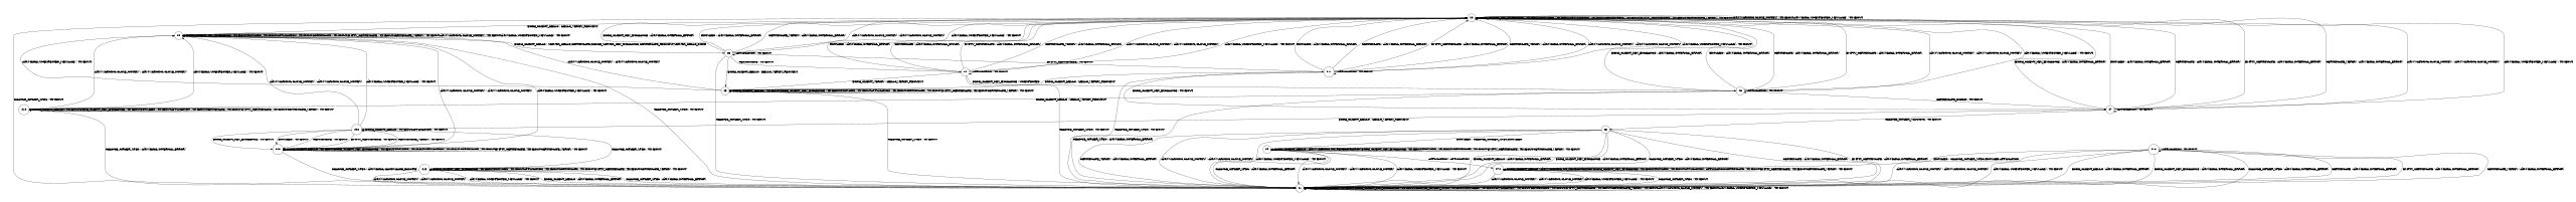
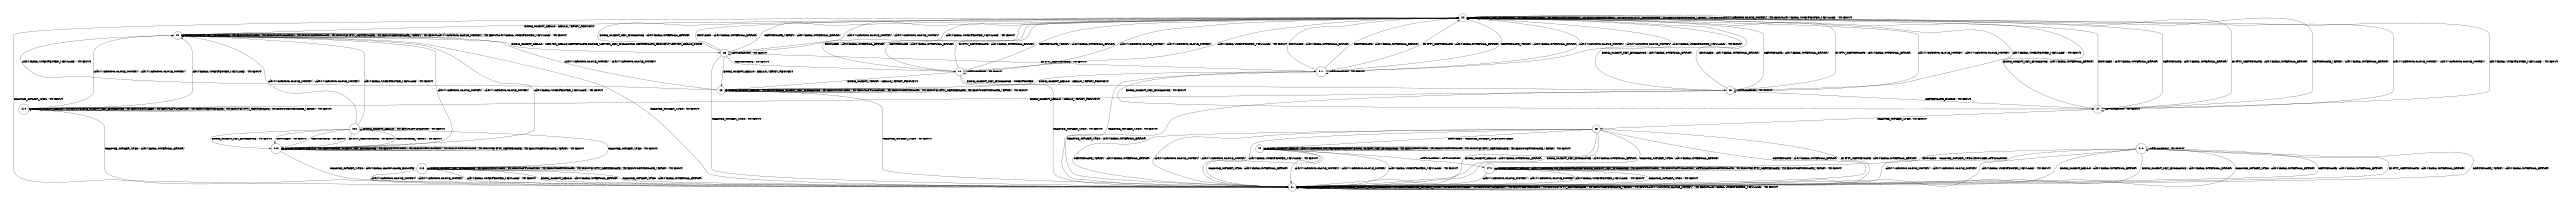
  digraph {
    node [shape=circle]
    n1 [label=s0]
    n2 [label=s1]
    n3 [label=s2]
    n4 [label=s3]
    n5 [label=s4]
    n6 [label=s5]
    n7 [label=s11]
    n8 [label=s6]
    n9 [label=s7]
    n10 [label=s10]
    n11 [label=s8]
    n12 [label=s92]
    n13 [label=s9]
    n14 [label=s23]
    n15 [label=s15]
    n16 [label=s74]
    n17 [label=s16]
    n1 -> n1 [label="ECDH_CLIENT_KEY_EXCHANGE / TIMEOUT"]
    n1 -> n1 [label="FINISHED / TIMEOUT"]
    n1 -> n1 [label="APPLICATION / TIMEOUT"]
    n1 -> n1 [label="CERTIFICATE / TIMEOUT"]
    n1 -> n1 [label="EMPTY_CERTIFICATE / TIMEOUT"]
    n1 -> n1 [label="CERTIFICATE_VERIFY / TIMEOUT"]
    n1 -> n1 [label="Alert(WARNING,CLOSE_NOTIFY) / TIMEOUT"]
    n1 -> n1 [label="Alert(FATAL,UNEXPECTED_MESSAGE) / TIMEOUT"]
    n1 -> n2 [label="CHANGE_CIPHER_SPEC / TIMEOUT"]
    n1 -> n3 [label="ECDH_CLIENT_HELLO / HELLO_VERIFY_REQUEST"]
    n2 -> n2 [label="ECDH_CLIENT_HELLO / TIMEOUT"]
    n2 -> n2 [label="ECDH_CLIENT_KEY_EXCHANGE / TIMEOUT"]
    n2 -> n2 [label="CHANGE_CIPHER_SPEC / TIMEOUT"]
    n2 -> n2 [label="FINISHED / TIMEOUT"]
    n2 -> n2 [label="APPLICATION / TIMEOUT"]
    n2 -> n2 [label="CERTIFICATE / TIMEOUT"]
    n2 -> n2 [label="EMPTY_CERTIFICATE / TIMEOUT"]
    n2 -> n2 [label="CERTIFICATE_VERIFY / TIMEOUT"]
    n2 -> n2 [label="Alert(WARNING,CLOSE_NOTIFY) / TIMEOUT"]
    n2 -> n2 [label="Alert(FATAL,UNEXPECTED_MESSAGE) / TIMEOUT"]
    n3 -> n2 [label="CHANGE_CIPHER_SPEC / TIMEOUT"]
    n3 -> n3 [label="ECDH_CLIENT_KEY_EXCHANGE / TIMEOUT"]
    n3 -> n3 [label="FINISHED / TIMEOUT"]
    n3 -> n3 [label="APPLICATION / TIMEOUT"]
    n3 -> n3 [label="CERTIFICATE / TIMEOUT"]
    n3 -> n3 [label="EMPTY_CERTIFICATE / TIMEOUT"]
    n3 -> n3 [label="CERTIFICATE_VERIFY / TIMEOUT"]
    n3 -> n3 [label="Alert(WARNING,CLOSE_NOTIFY) / TIMEOUT"]
    n3 -> n3 [label="Alert(FATAL,UNEXPECTED_MESSAGE) / TIMEOUT"]
    n3 -> n4 [label="ECDH_CLIENT_HELLO / SERVER_HELLO,CERTIFICATE,ECDHE_SERVER_KEY_EXCHANGE,CERTIFICATE_REQUEST,SERVER_HELLO_DONE"]
    n4 -> n1 [label="ECDH_CLIENT_KEY_EXCHANGE / Alert(FATAL,INTERNAL_ERROR)"]
    n4 -> n1 [label="FINISHED / Alert(FATAL,INTERNAL_ERROR)"]
    n4 -> n1 [label="CERTIFICATE_VERIFY / Alert(FATAL,INTERNAL_ERROR)"]
    n4 -> n1 [label="Alert(WARNING,CLOSE_NOTIFY) / Alert(WARNING,CLOSE_NOTIFY)"]
    n4 -> n1 [label="Alert(FATAL,UNEXPECTED_MESSAGE) / TIMEOUT"]
    n4 -> n2 [label="CHANGE_CIPHER_SPEC / TIMEOUT"]
    n4 -> n4 [label="APPLICATION / TIMEOUT"]
    n4 -> n5 [label="CERTIFICATE / TIMEOUT"]
    n4 -> n6 [label="ECDH_CLIENT_HELLO / HELLO_VERIFY_REQUEST"]
    n4 -> n7 [label="EMPTY_CERTIFICATE / TIMEOUT"]
    n5 -> n1 [label="FINISHED / Alert(FATAL,INTERNAL_ERROR)"]
    n5 -> n1 [label="CERTIFICATE / Alert(FATAL,INTERNAL_ERROR)"]
    n5 -> n1 [label="EMPTY_CERTIFICATE / Alert(FATAL,INTERNAL_ERROR)"]
    n5 -> n1 [label="CERTIFICATE_VERIFY / Alert(FATAL,INTERNAL_ERROR)"]
    n5 -> n1 [label="Alert(WARNING,CLOSE_NOTIFY) / Alert(WARNING,CLOSE_NOTIFY)"]
    n5 -> n1 [label="Alert(FATAL,UNEXPECTED_MESSAGE) / TIMEOUT"]
    n5 -> n2 [label="CHANGE_CIPHER_SPEC / TIMEOUT"]
    n5 -> n5 [label="APPLICATION / TIMEOUT"]
    n5 -> n6 [label="ECDH_CLIENT_VERIFY / HELLO_VERIFY_REQUEST"]
    n5 -> n8 [label="ECDH_CLIENT_KEY_EXCHANGE / UNEXPECTED"]
    n6 -> n2 [label="CHANGE_CIPHER_SPEC / TIMEOUT"]
    n6 -> n3 [label="Alert(WARNING,CLOSE_NOTIFY) / Alert(WARNING,CLOSE_NOTIFY)"]
    n6 -> n3 [label="Alert(FATAL,UNEXPECTED_MESSAGE) / TIMEOUT"]
    n6 -> n6 [label="ECDH_CLIENT_HELLO / TIMEOUT"]
    n6 -> n6 [label="ECDH_CLIENT_KEY_EXCHANGE / TIMEOUT"]
    n6 -> n6 [label="FINISHED / TIMEOUT"]
    n6 -> n6 [label="APPLICATION / TIMEOUT"]
    n6 -> n6 [label="CERTIFICATE / TIMEOUT"]
    n6 -> n6 [label="EMPTY_CERTIFICATE / TIMEOUT"]
    n6 -> n6 [label="CERTIFICATE_VERIFY / TIMEOUT"]
    n7 -> n1 [label="FINISHED / Alert(FATAL,INTERNAL_ERROR)"]
    n7 -> n1 [label="CERTIFICATE / Alert(FATAL,INTERNAL_ERROR)"]
    n7 -> n1 [label="EMPTY_CERTIFICATE / Alert(FATAL,INTERNAL_ERROR)"]
    n7 -> n1 [label="CERTIFICATE_VERIFY / Alert(FATAL,INTERNAL_ERROR)"]
    n7 -> n1 [label="Alert(WARNING,CLOSE_NOTIFY) / Alert(WARNING,CLOSE_NOTIFY)"]
    n7 -> n1 [label="Alert(FATAL,UNEXPECTED_MESSAGE) / TIMEOUT"]
    n7 -> n2 [label="CHANGE_CIPHER_SPEC / TIMEOUT"]
    n7 -> n6 [label="ECDH_CLIENT_HELLO / HELLO_VERIFY_REQUEST"]
    n7 -> n7 [label="APPLICATION / TIMEOUT"]
    n7 -> n9 [label="ECDH_CLIENT_KEY_EXCHANGE / TIMEOUT"]
    n8 -> n1 [label="ECDH_CLIENT_KEY_EXCHANGE / Alert(FATAL,INTERNAL_ERROR)"]
    n8 -> n1 [label="FINISHED / Alert(FATAL,INTERNAL_ERROR)"]
    n8 -> n1 [label="CERTIFICATE / Alert(FATAL,INTERNAL_ERROR)"]
    n8 -> n1 [label="EMPTY_CERTIFICATE / Alert(FATAL,INTERNAL_ERROR)"]
    n8 -> n1 [label="Alert(WARNING,CLOSE_NOTIFY) / Alert(WARNING,CLOSE_NOTIFY)"]
    n8 -> n1 [label="Alert(FATAL,UNEXPECTED_MESSAGE) / TIMEOUT"]
    n8 -> n2 [label="CHANGE_CIPHER_SPEC / Alert(FATAL,INTERNAL_ERROR)"]
    n8 -> n8 [label="APPLICATION / TIMEOUT"]
    n8 -> n9 [label="CERTIFICATE_ECDHE / TIMEOUT"]
    n8 -> n10 [label="ECDH_CLIENT_HELLO / HELLO_VERIFY_REQUEST"]
    n9 -> n1 [label="ECDH_CLIENT_KEY_EXCHANGE / Alert(FATAL,INTERNAL_ERROR)"]
    n9 -> n1 [label="FINISHED / Alert(FATAL,INTERNAL_ERROR)"]
    n9 -> n1 [label="CERTIFICATE / Alert(FATAL,INTERNAL_ERROR)"]
    n9 -> n1 [label="EMPTY_CERTIFICATE / Alert(FATAL,INTERNAL_ERROR)"]
    n9 -> n1 [label="CERTIFICATE_VERIFY / Alert(FATAL,INTERNAL_ERROR)"]
    n9 -> n1 [label="Alert(WARNING,CLOSE_NOTIFY) / Alert(WARNING,CLOSE_NOTIFY)"]
    n9 -> n1 [label="Alert(FATAL,UNEXPECTED_MESSAGE) / TIMEOUT"]
    n9 -> n9 [label="APPLICATION / TIMEOUT"]
-   n9 -> n11 [label="CHANGE_CIPHER_WARNING / TIMEOUT"]
-   n9 -> n12 [label="ECDH_CLIENT_HELLO / HELLO_VERIFY_REQUEST"]
+   n9 -> n11 [label="CHANGE_CIPHER_SPEC / TIMEOUT"]
    n10 -> n2 [label="CHANGE_CIPHER_SPEC / Alert(FATAL,INTERNAL_ERROR)"]
    n10 -> n3 [label="Alert(WARNING,CLOSE_NOTIFY) / Alert(WARNING,CLOSE_NOTIFY)"]
    n10 -> n3 [label="Alert(FATAL,UNEXPECTED_MESSAGE) / TIMEOUT"]
    n10 -> n10 [label="ECDH_CLIENT_HELLO / TIMEOUT"]
    n10 -> n10 [label="ECDH_CLIENT_KEY_EXCHANGE / TIMEOUT"]
    n10 -> n10 [label="FINISHED / TIMEOUT"]
    n10 -> n10 [label="APPLICATION / TIMEOUT"]
    n10 -> n10 [label="CERTIFICATE / TIMEOUT"]
    n10 -> n10 [label="EMPTY_CERTIFICATE / TIMEOUT"]
    n10 -> n10 [label="CERTIFICATE_VERIFY / TIMEOUT"]
    n11 -> n2 [label="ECDH_CLIENT_HELLO / Alert(FATAL,INTERNAL_ERROR)"]
    n11 -> n2 [label="ECDH_CLIENT_KEY_EXCHANGE / Alert(FATAL,INTERNAL_ERROR)"]
    n11 -> n2 [label="CHANGE_CIPHER_SPEC / Alert(FATAL,INTERNAL_ERROR)"]
    n11 -> n2 [label="CERTIFICATE / Alert(FATAL,INTERNAL_ERROR)"]
    n11 -> n2 [label="EMPTY_CERTIFICATE / Alert(FATAL,INTERNAL_ERROR)"]
    n11 -> n2 [label="CERTIFICATE_VERIFY / Alert(FATAL,INTERNAL_ERROR)"]
    n11 -> n2 [label="Alert(WARNING,CLOSE_NOTIFY) / Alert(WARNING,CLOSE_NOTIFY)"]
    n11 -> n2 [label="Alert(FATAL,UNEXPECTED_MESSAGE) / TIMEOUT"]
    n11 -> n13 [label="FINISHED / CHANGE_CIPHER_SPEC,FINISHED"]
    n12 -> n3 [label="Alert(WARNING,CLOSE_NOTIFY) / Alert(WARNING,CLOSE_NOTIFY)"]
    n12 -> n3 [label="Alert(FATAL,UNEXPECTED_MESSAGE) / TIMEOUT"]
    n12 -> n12 [label="ECDH_CLIENT_HELLO / TIMEOUT"]
    n12 -> n12 [label="APPLICATION / TIMEOUT"]
    n12 -> n14 [label="ECDH_CLIENT_KEY_EXCHANGE / TIMEOUT"]
    n12 -> n14 [label="FINISHED / TIMEOUT"]
    n12 -> n14 [label="CERTIFICATE / TIMEOUT"]
    n12 -> n14 [label="EMPTY_CERTIFICATE / TIMEOUT"]
    n12 -> n14 [label="CERTIFICATE_VERIFY / TIMEOUT"]
    n12 -> n15 [label="CHANGE_CIPHER_SPEC / TIMEOUT"]
    n13 -> n2 [label="CHANGE_CIPHER_SPEC / Alert(FATAL,INTERNAL_ERROR)"]
    n13 -> n2 [label="Alert(WARNING,CLOSE_NOTIFY) / Alert(WARNING,CLOSE_NOTIFY)"]
    n13 -> n2 [label="Alert(FATAL,UNEXPECTED_MESSAGE) / TIMEOUT"]
    n13 -> n13 [label="ECDH_CLIENT_HELLO / Alert(WARNING,NO_RENEGOTIATION)"]
    n13 -> n13 [label="ECDH_CLIENT_KEY_EXCHANGE / TIMEOUT"]
    n13 -> n13 [label="FINISHED / TIMEOUT"]
    n13 -> n13 [label="CERTIFICATE / TIMEOUT"]
    n13 -> n13 [label="EMPTY_CERTIFICATE / TIMEOUT"]
    n13 -> n13 [label="CERTIFICATE_VERIFY / TIMEOUT"]
    n13 -> n16 [label="APPLICATION / APPLICATION"]
    n14 -> n2 [label="CHANGE_CIPHER_SPEC / Alert(FATAL,HANDSHAKE_FAILURE)"]
    n14 -> n3 [label="Alert(WARNING,CLOSE_NOTIFY) / Alert(WARNING,CLOSE_NOTIFY)"]
    n14 -> n3 [label="Alert(FATAL,UNEXPECTED_MESSAGE) / TIMEOUT"]
    n14 -> n14 [label="ECDH_CLIENT_HELLO / TIMEOUT"]
    n14 -> n14 [label="ECDH_CLIENT_KEY_EXCHANGE / TIMEOUT"]
    n14 -> n14 [label="FINISHED / TIMEOUT"]
    n14 -> n14 [label="APPLICATION / TIMEOUT"]
    n14 -> n14 [label="CERTIFICATE / TIMEOUT"]
    n14 -> n14 [label="EMPTY_CERTIFICATE / TIMEOUT"]
    n14 -> n14 [label="CERTIFICATE_VERIFY / TIMEOUT"]
    n15 -> n2 [label="ECDH_CLIENT_HELLO / Alert(FATAL,INTERNAL_ERROR)"]
    n15 -> n2 [label="CHANGE_CIPHER_SPEC / Alert(FATAL,INTERNAL_ERROR)"]
    n15 -> n2 [label="Alert(WARNING,CLOSE_NOTIFY) / Alert(WARNING,CLOSE_NOTIFY)"]
    n15 -> n2 [label="Alert(FATAL,UNEXPECTED_MESSAGE) / TIMEOUT"]
    n15 -> n15 [label="ECDH_CLIENT_KEY_EXCHANGE / TIMEOUT"]
    n15 -> n15 [label="FINISHED / TIMEOUT"]
    n15 -> n15 [label="APPLICATION / TIMEOUT"]
    n15 -> n15 [label="CERTIFICATE / TIMEOUT"]
    n15 -> n15 [label="EMPTY_CERTIFICATE / TIMEOUT"]
    n15 -> n15 [label="CERTIFICATE_VERIFY / TIMEOUT"]
    n16 -> n2 [label="CHANGE_CIPHER_SPEC / TIMEOUT"]
    n16 -> n2 [label="Alert(WARNING,CLOSE_NOTIFY) / Alert(WARNING,CLOSE_NOTIFY)"]
    n16 -> n2 [label="Alert(FATAL,UNEXPECTED_MESSAGE) / TIMEOUT"]
    n16 -> n16 [label="ECDH_CLIENT_HELLO / Alert(WARNING,NO_RENEGOTIATION)"]
    n16 -> n16 [label="ECDH_CLIENT_KEY_EXCHANGE / TIMEOUT"]
    n16 -> n16 [label="FINISHED / TIMEOUT"]
    n16 -> n16 [label="APPLICATION / APPLICATION"]
    n16 -> n16 [label="CERTIFICATE / TIMEOUT"]
    n16 -> n16 [label="EMPTY_CERTIFICATE / TIMEOUT"]
    n16 -> n16 [label="CERTIFICATE_VERIFY / TIMEOUT"]
    n17 -> n2 [label="ECDH_CLIENT_HELLO / Alert(FATAL,INTERNAL_ERROR)"]
    n17 -> n2 [label="ECDH_CLIENT_KEY_EXCHANGE / Alert(FATAL,INTERNAL_ERROR)"]
    n17 -> n2 [label="CHANGE_CIPHER_SPEC / Alert(FATAL,INTERNAL_ERROR)"]
    n17 -> n2 [label="CERTIFICATE / Alert(FATAL,INTERNAL_ERROR)"]
    n17 -> n2 [label="EMPTY_CERTIFICATE / Alert(FATAL,INTERNAL_ERROR)"]
    n17 -> n2 [label="CERTIFICATE_VERIFY / Alert(FATAL,INTERNAL_ERROR)"]
    n17 -> n2 [label="Alert(WARNING,CLOSE_NOTIFY) / Alert(WARNING,CLOSE_NOTIFY)"]
    n17 -> n2 [label="Alert(FATAL,UNEXPECTED_MESSAGE) / TIMEOUT"]
    n17 -> n16 [label="FINISHED / CHANGE_CIPHER_SPEC,FINISHED,APPLICATION"]
    n17 -> n17 [label="APPLICATION / TIMEOUT"]
  }
